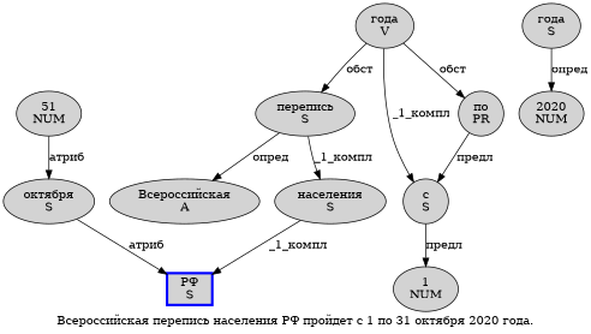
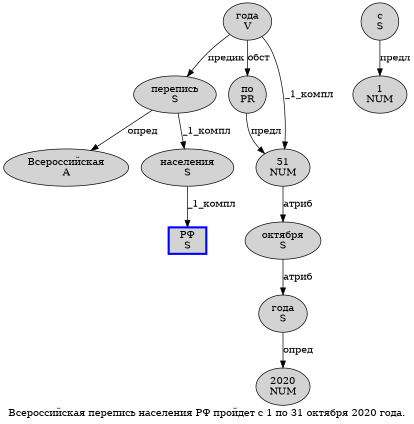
  digraph {
    label="Всероссийская перепись населения РФ пройдет с 1 по 31 октября 2020 года."
    node [fillcolor=lightgray penwidth=1 shape=ellipse style=filled]
    n1 [label="Всероссийская\nA"]
    n2 [label="перепись\nS"]
    n3 [label="населения\nS"]
    n4 [color=blue label="РФ\nS" penwidth=3 shape=box]
    n5 [label="года\nV"]
    n6 [label="с\nS"]
    n7 [label="по\nPR"]
    n8 [label="1\nNUM"]
    n9 [label="51\nNUM"]
    n10 [label="октября\nS"]
    n11 [label="года\nS"]
    n12 [label="2020\nNUM"]
    n2 -> n1 [label="опред"]
    n2 -> n3 [label="_1_компл"]
    n3 -> n4 [label="_1_компл"]
-   n5 -> n2 [label="обст"]
-   n5 -> n6 [label="_1_компл"]
+   n5 -> n2 [label="предик"]
+   n5 -> n9 [label="_1_компл"]
    n5 -> n7 [label="обст"]
    n6 -> n8 [label="предл"]
-   n7 -> n6 [label="предл"]
+   n7 -> n9 [label="предл"]
    n9 -> n10 [label="атриб"]
-   n10 -> n4 [label="атриб"]
+   n10 -> n11 [label="атриб"]
    n11 -> n12 [label="опред"]
  }
